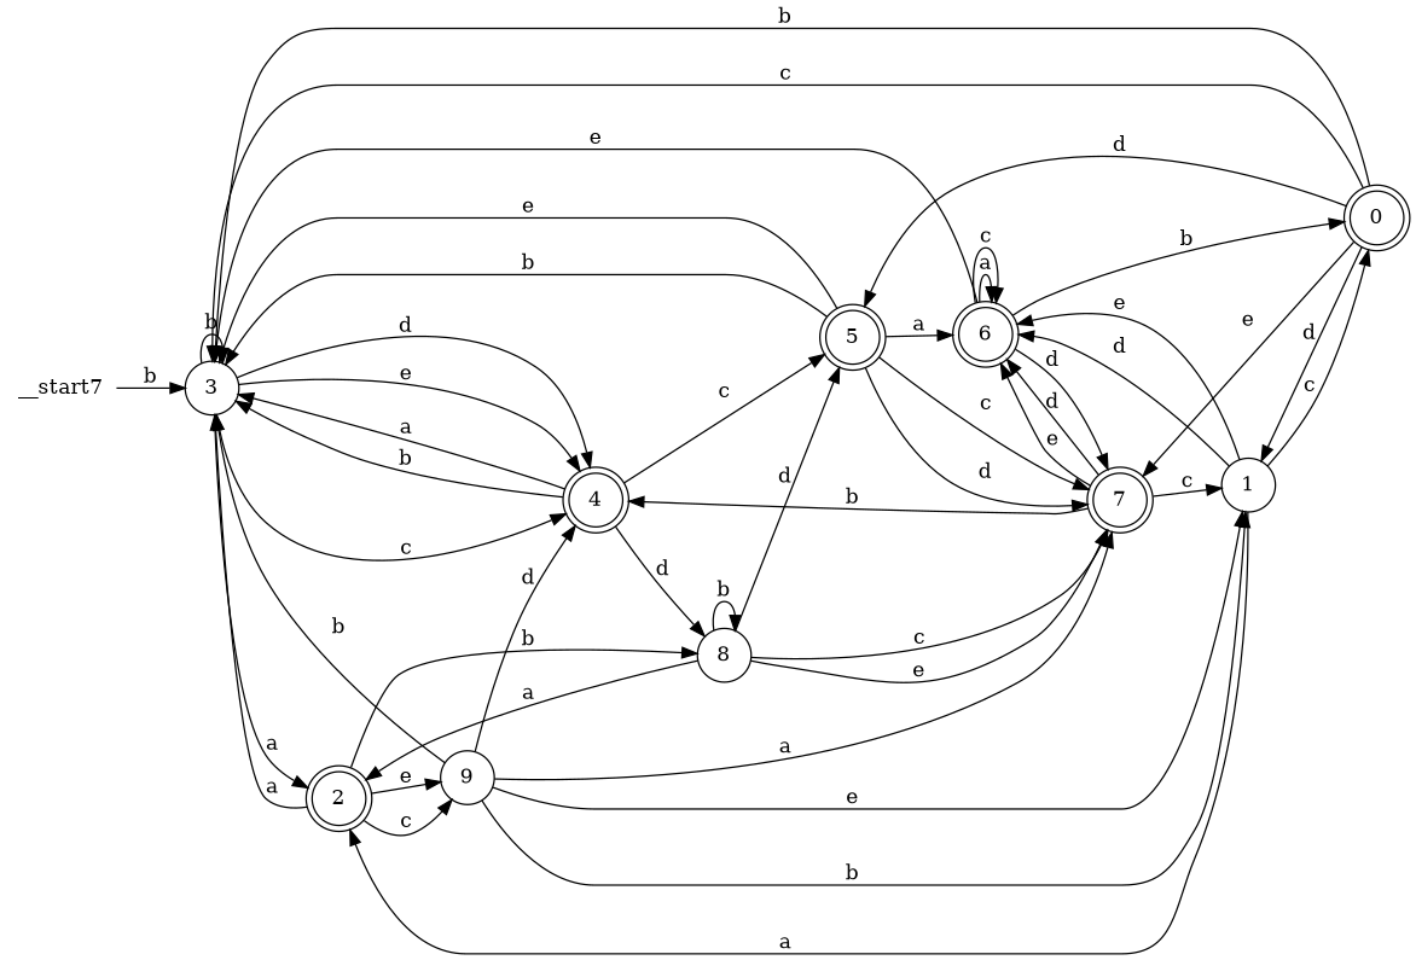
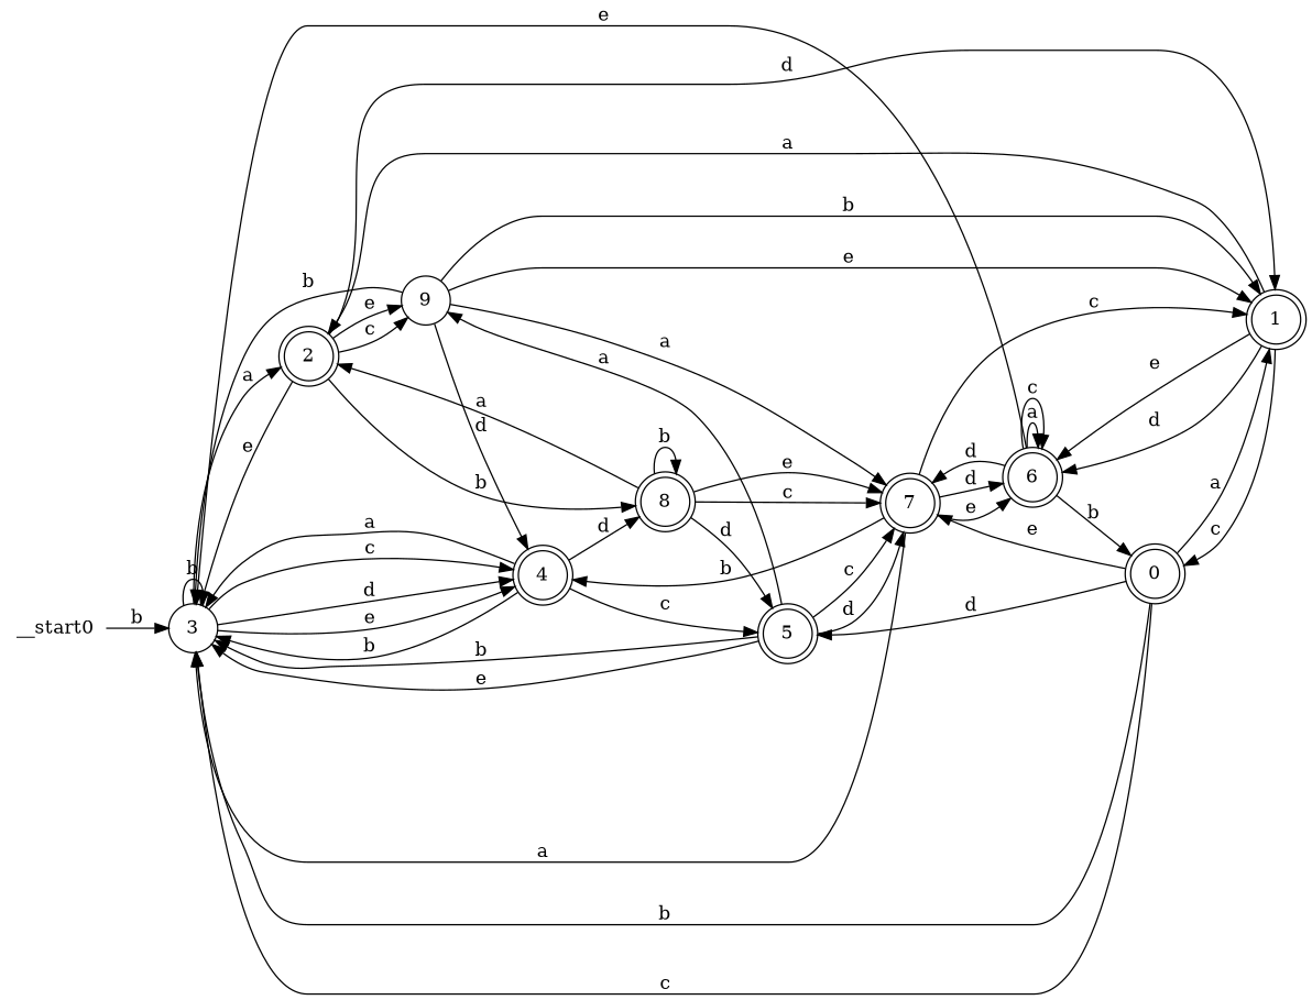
  digraph {
    rankdir=LR
    node [shape=doublecircle color=black fillcolor=white style="rounded,filled"]
-   __start0 [shape=none label=__start7 color="" fillcolor="" style=""]
+   __start0 [shape=none color="" fillcolor="" style=""]
    n2 [label=3 shape=circle style=filled]
    n3 [label=0]
-   n4 [label=1 shape=circle]
+   n4 [label=1]
    n5 [label=5]
    n6 [label=7]
    n7 [label=2 style=filled]
    n8 [label=6]
    n9 [label=4]
-   n10 [label=8 shape=circle]
+   n10 [label=8]
    n11 [label=9 shape=circle style=filled]
    __start0 -> n2 [label=b]
    n2 -> n2 [label=b]
    n2 -> n7 [label=a]
    n2 -> n9 [label=c]
    n2 -> n9 [label=d]
    n2 -> n9 [label=e]
    n3 -> n2 [label=b]
    n3 -> n2 [label=c]
-   n3 -> n4 [label=d]
+   n3 -> n4 [label=a]
    n3 -> n5 [label=d]
    n3 -> n6 [label=e]
    n4 -> n3 [label=c]
    n4 -> n7 [label=a]
    n4 -> n8 [label=d]
    n4 -> n8 [label=e]
    n5 -> n2 [label=b]
    n5 -> n2 [label=e]
    n5 -> n6 [label=c]
    n5 -> n6 [label=d]
-   n5 -> n8 [label=a]
+   n5 -> n11 [label=a]
+   n6 -> n2 [label=a]
    n6 -> n4 [label=c]
    n6 -> n8 [label=d]
    n6 -> n8 [label=e]
    n6 -> n9 [label=b]
-   n7 -> n2 [label=a]
+   n7 -> n2 [label=e]
+   n7 -> n4 [label=d]
    n7 -> n10 [label=b]
    n7 -> n11 [label=c]
    n7 -> n11 [label=e]
    n8 -> n2 [label=e]
    n8 -> n3 [label=b]
    n8 -> n6 [label=d]
    n8 -> n8 [label=a]
    n8 -> n8 [label=c]
    n9 -> n2 [label=a]
    n9 -> n2 [label=b]
    n9 -> n5 [label=c]
    n9 -> n10 [label=d]
    n10 -> n5 [label=d]
    n10 -> n6 [label=c]
    n10 -> n6 [label=e]
    n10 -> n7 [label=a]
    n10 -> n10 [label=b]
    n11 -> n2 [label=b]
    n11 -> n4 [label=b]
    n11 -> n4 [label=e]
    n11 -> n6 [label=a]
    n11 -> n9 [label=d]
  }
